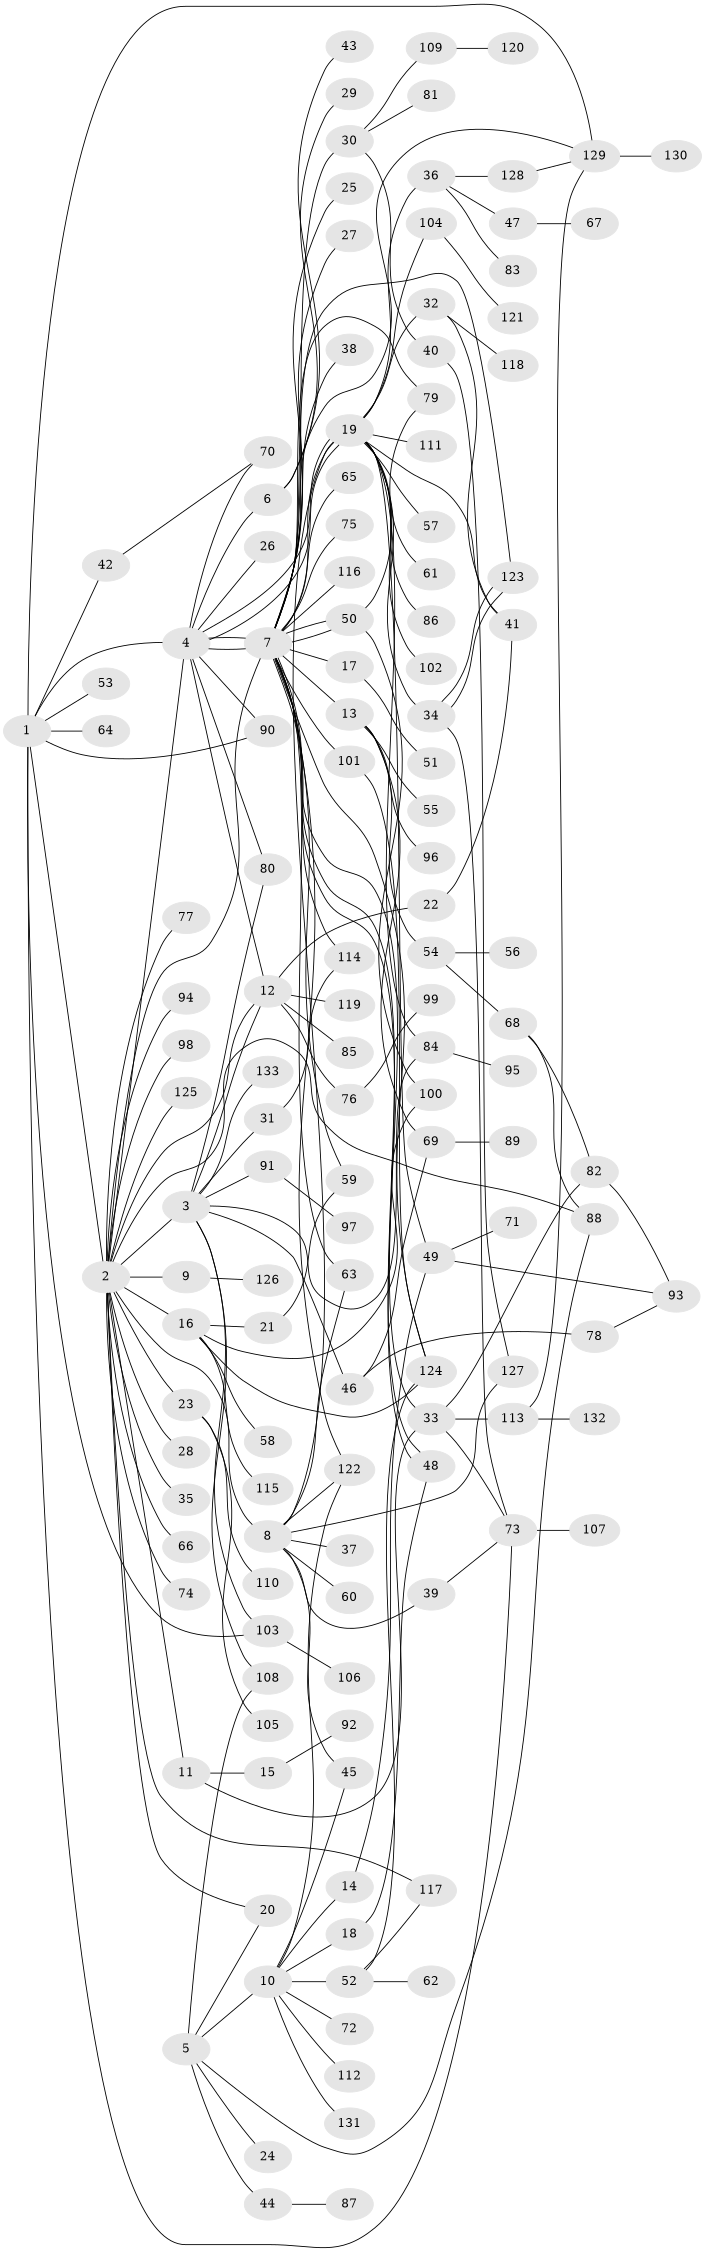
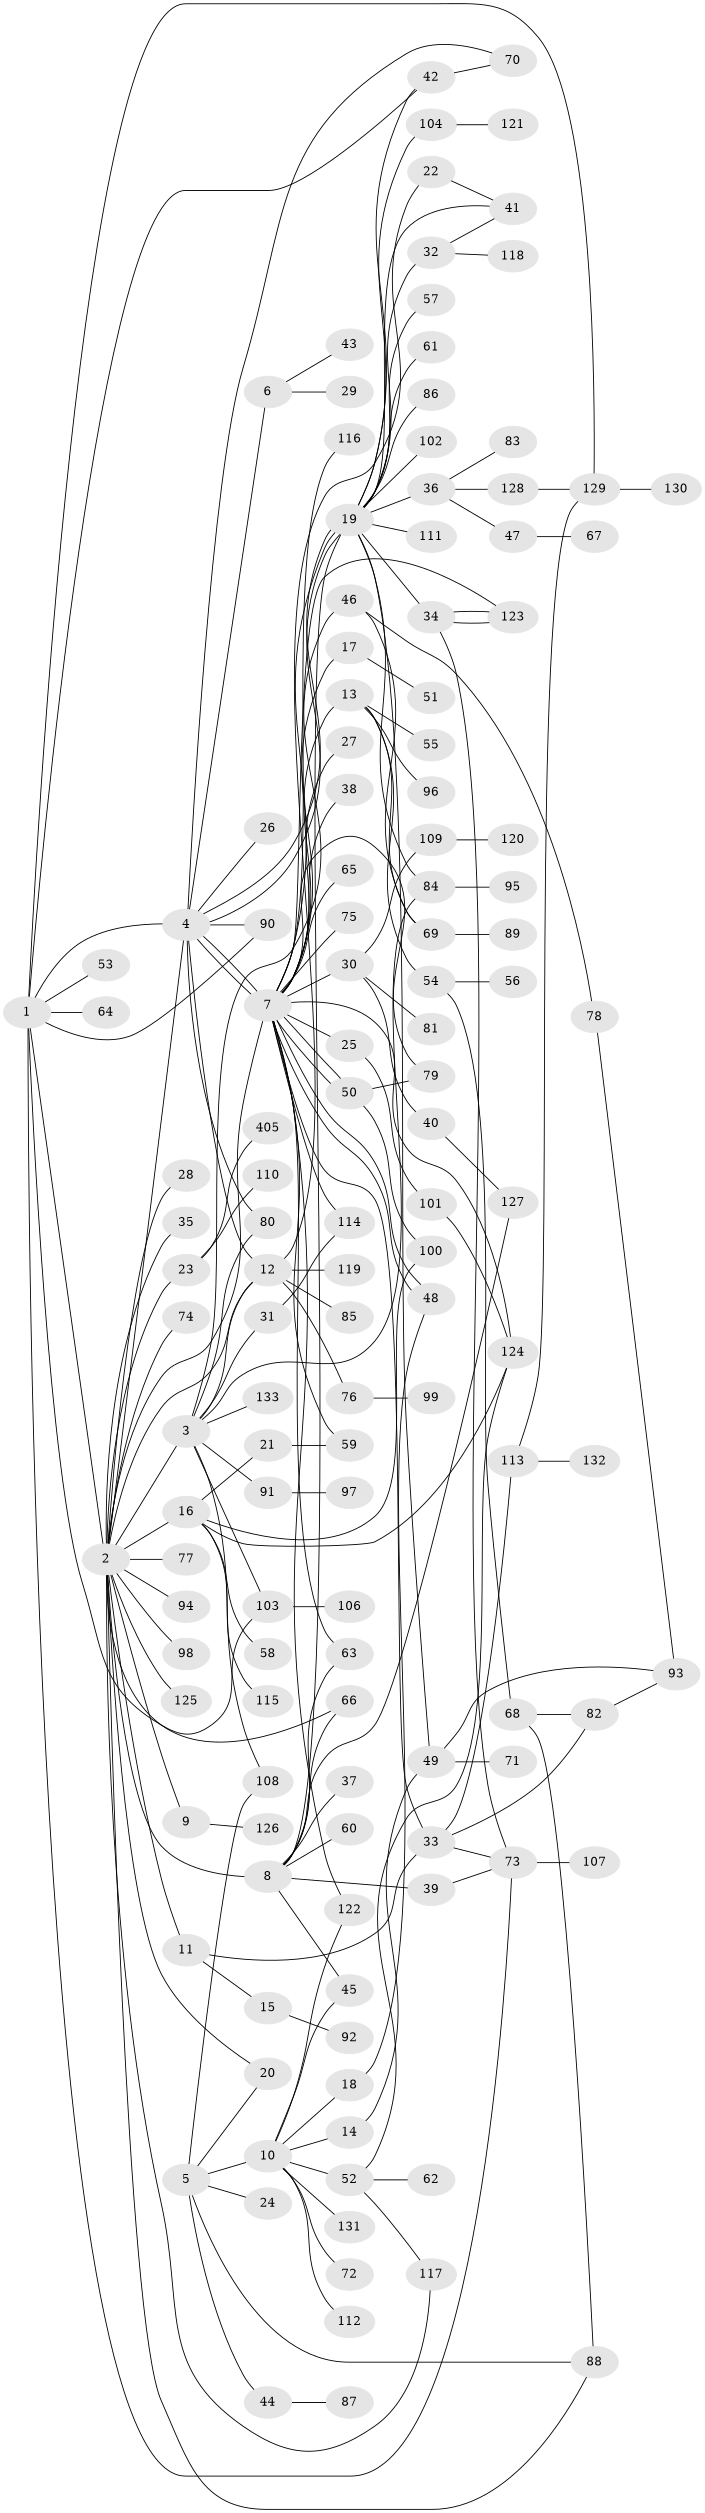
  graph {
    rankdir=LR
    node [color=gray90 style=filled]
    1
    2
    4
    42
    53
    64
    73
    90
    103
    129
    3
    7
    8
    9
    11
    12
    16
    23
    28
    35
    66
    74
    77
    88
    94
    98
    117
    125
    20
    80
    6
    19
    26
    70
    107
    106
    130
    31
    46
    84
    91
    108
    133
    5
    10
    24
    44
    13
    17
    25
    27
    30
    33
    38
    48
    50
    59
    63
    65
    75
    79
    101
    114
    116
    122
    123
    124
    37
    39
    45
    60
    127
    126
    15
    22
    76
    85
    119
    21
    58
    100
    115
-   105
+   105 [label=405]
    110
    69
    78
    95
    97
    29
    43
    49
    32
    34
    36
    41
    57
    61
    86
    102
    104
    111
    14
    18
    52
    72
    112
    131
    87
    54
    55
    96
    51
    40
    81
    109
    82
    113
    62
    92
    99
    56
    68
    89
    71
    93
    118
    47
    83
    128
    121
    120
    132
    67
    1 -- 2
    1 -- 4
    1 -- 42
    1 -- 53
    1 -- 64
    1 -- 73
    1 -- 90
    1 -- 103
    1 -- 129
    2 -- 4
    2 -- 3
    2 -- 7
    2 -- 8
    2 -- 9
    2 -- 11
    2 -- 12
    2 -- 16
    2 -- 23
    2 -- 28
    2 -- 35
    2 -- 66
    2 -- 74
    2 -- 77
    2 -- 88
    2 -- 94
    2 -- 98
    2 -- 117
    2 -- 125
    2 -- 20
    4 -- 90
    4 -- 7
    4 -- 7
    4 -- 12
    4 -- 80
    4 -- 6
    4 -- 19
    4 -- 19
    4 -- 26
    4 -- 70
    42 -- 70
    73 -- 107
    103 -- 106
    129 -- 130
    3 -- 103
    3 -- 12
    3 -- 80
    3 -- 31
    3 -- 46
    3 -- 84
    3 -- 91
    3 -- 108
    3 -- 133
-   7 -- 129
    7 -- 19
    7 -- 13
    7 -- 17
    7 -- 25
    7 -- 27
    7 -- 30
    7 -- 33
    7 -- 38
    7 -- 48
    7 -- 48
    7 -- 50
    7 -- 50
    7 -- 59
    7 -- 63
    7 -- 65
    7 -- 75
    7 -- 79
-   7 -- 101
+   25 -- 101
    7 -- 114
    7 -- 116
    7 -- 122
    7 -- 123
    7 -- 124
-   8 -- 122
+   8 -- 66
    8 -- 19
    8 -- 63
    8 -- 37
    8 -- 39
    8 -- 45
    8 -- 60
    8 -- 127
    9 -- 126
    11 -- 33
    11 -- 15
    12 -- 22
    12 -- 76
    12 -- 85
    12 -- 119
    16 -- 124
    16 -- 21
    16 -- 58
    16 -- 100
    16 -- 115
    23 -- 105
    23 -- 110
    6 -- 29
    6 -- 43
+   19 -- 42
    19 -- 84
    19 -- 49
    19 -- 32
    19 -- 34
    19 -- 36
    19 -- 41
    19 -- 57
    19 -- 61
    19 -- 86
    19 -- 102
    19 -- 104
    19 -- 111
    31 -- 114
    46 -- 69
    46 -- 78
    84 -- 95
    91 -- 97
    5 -- 88
    5 -- 20
    5 -- 108
    5 -- 10
    5 -- 24
    5 -- 44
    10 -- 122
    10 -- 45
    10 -- 14
    10 -- 18
    10 -- 52
    10 -- 72
    10 -- 112
    10 -- 131
    44 -- 87
    13 -- 69
    13 -- 54
    13 -- 55
    13 -- 96
    17 -- 51
    30 -- 40
    30 -- 81
    30 -- 109
    33 -- 73
    33 -- 82
    33 -- 113
    50 -- 79
    50 -- 100
    101 -- 124
    39 -- 73
    15 -- 92
    22 -- 41
    76 -- 99
    21 -- 59
    69 -- 89
    78 -- 93
    49 -- 71
    49 -- 93
    32 -- 41
    32 -- 118
    34 -- 73
    34 -- 123
    34 -- 123
    36 -- 47
    36 -- 83
    36 -- 128
    104 -- 121
    14 -- 49
    18 -- 48
    52 -- 117
    52 -- 124
    52 -- 62
    54 -- 56
    54 -- 68
    40 -- 127
    109 -- 120
    82 -- 93
    113 -- 129
    113 -- 132
    68 -- 88
    68 -- 82
    47 -- 67
    128 -- 129
  }
